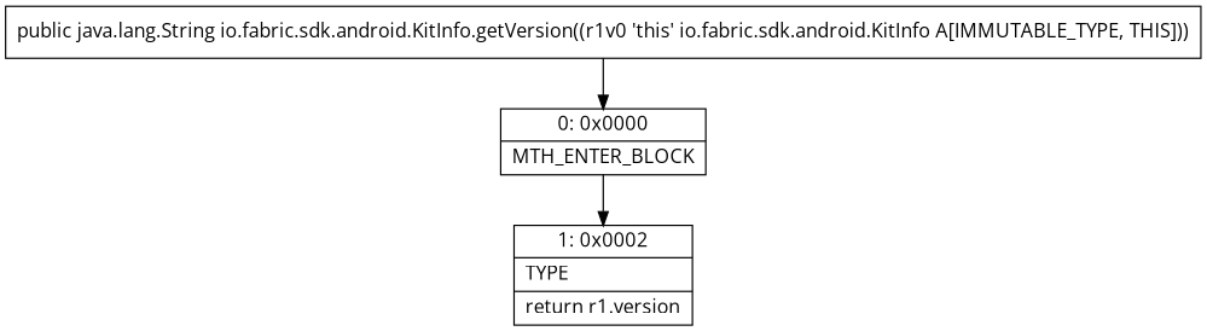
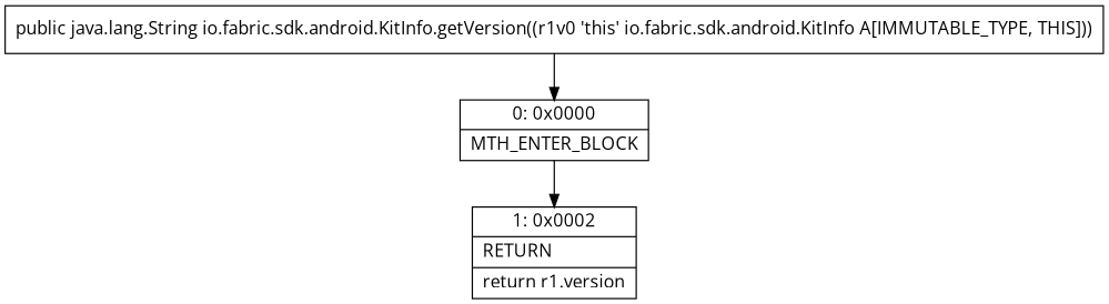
  digraph {
    fontname="Open Sans"
    node [shape=record fontname="Open Sans"]
    edge [fontname="Open Sans"]
    n1 [label="{0\:\ 0x0000|MTH_ENTER_BLOCK\l}"]
-   n2 [label="{1\:\ 0x0002|TYPE\l|return r1.version\l}"]
+   n2 [label="{1\:\ 0x0002|RETURN\l|return r1.version\l}"]
    n3 [label="{public java.lang.String io.fabric.sdk.android.KitInfo.getVersion((r1v0 'this' io.fabric.sdk.android.KitInfo A[IMMUTABLE_TYPE, THIS])) }"]
    n1 -> n2
    n3 -> n1
  }
